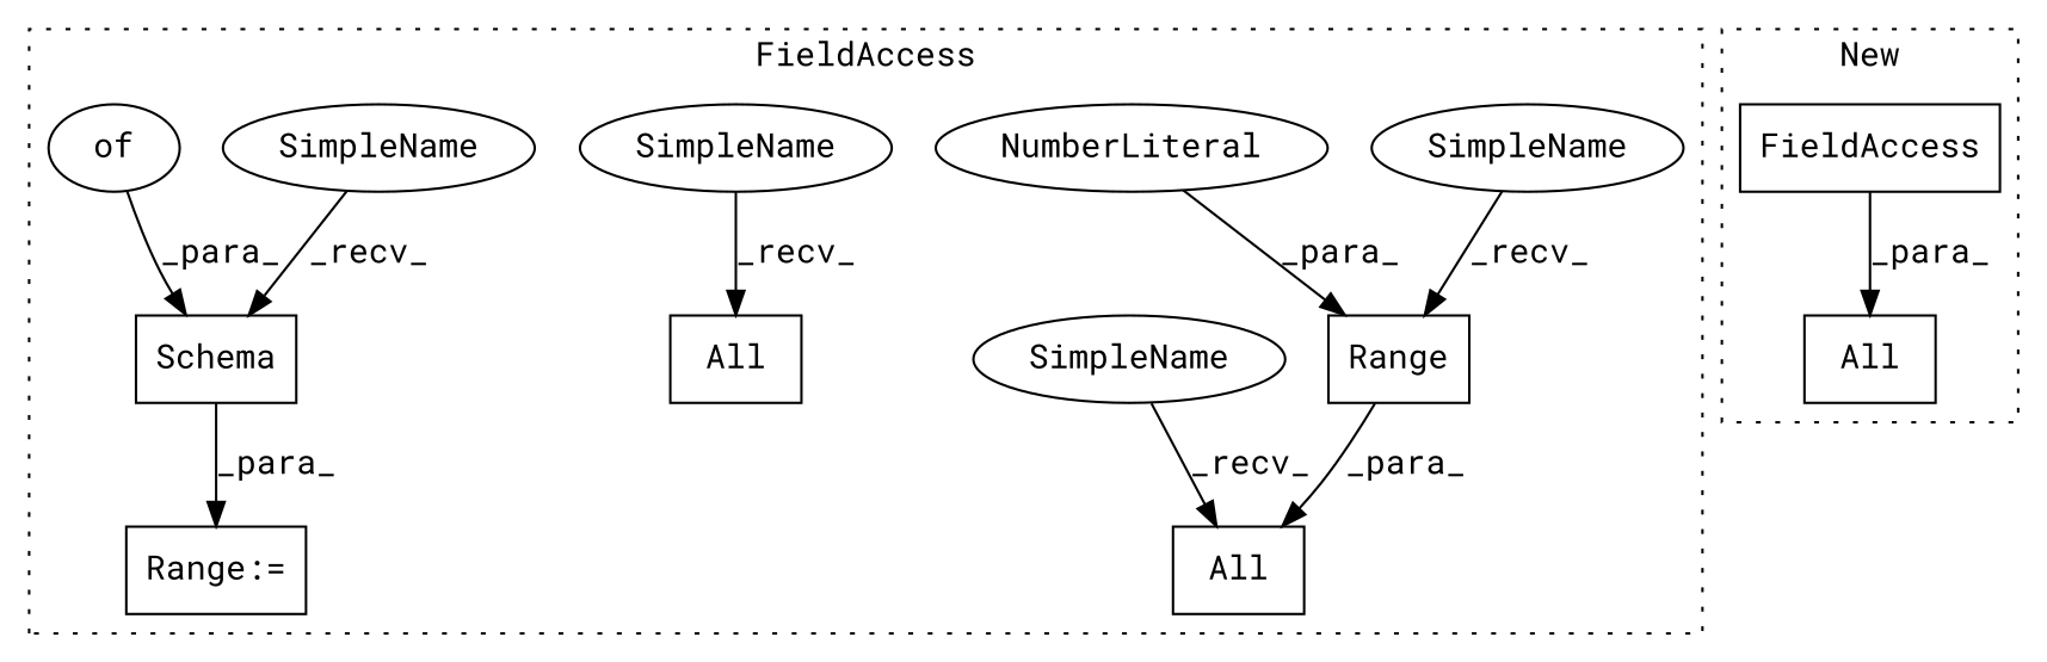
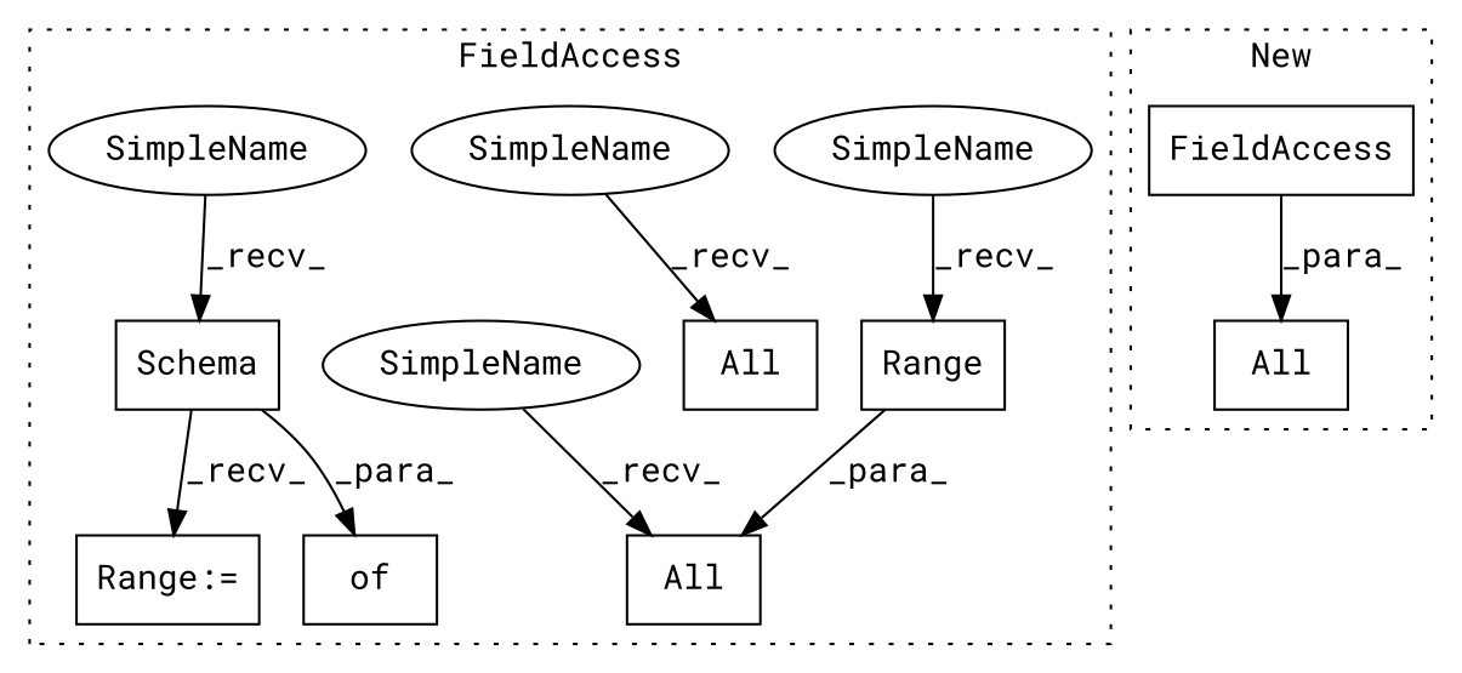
  digraph {
    fontname="Roboto Mono"
    node [a=32 fontname="Roboto Mono" l=10 shape=box]
    edge [fontname="Roboto Mono"]
    n1 [l="6,1" label=Range s="2777,2784"]
    n2 [l="4,1" label=All s="2739,2785"]
-   n3 [a=34 l=1 label=NumberLiteral s=2783 shape=ellipse]
    n4 [l="4,1" label=All s="2858,2904"]
    n5 [l="7,1" label=Schema s="2155,2267"]
-   n6 [l="3,1" label=of s="2166,2266" shape=ellipse]
+   n6 [l="3,1" label=of s="2166,2266"]
    n7 [a=7 l=1 label="Range:=" s=2143]
    n8 [a=42 label=SimpleName s=2728 shape=ellipse]
    n9 [a=42 label=SimpleName s=2847 shape=ellipse]
    n10 [a=42 label=SimpleName s=2144 shape=ellipse]
    n11 [a=42 label=SimpleName s=2766 shape=ellipse]
    n12 [l="4,1" label=All s="4444,4558"]
    n13 [a=22 l=13 label=FieldAccess s=4500]
    subgraph cluster_1 {
      label=FieldAccess
      style=dotted
      n1
      n2
-     n3
      n4
      n5
      n6
      n7
      n8
      n9
      n10
      n11
    }
    subgraph cluster_2 {
      label=New
      style=dotted
      n12
      n13
    }
    n1 -> n2 [label=_para_]
-   n3 -> n1 [label=_para_]
-   n5 -> n7 [label=_para_]
-   n6 -> n5 [label=_para_]
+   n5 -> n7 [label=_recv_]
+   n5 -> n6 [label=_para_]
    n8 -> n2 [label=_recv_]
    n9 -> n4 [label=_recv_]
    n10 -> n5 [label=_recv_]
    n11 -> n1 [label=_recv_]
    n13 -> n12 [label=_para_]
  }
